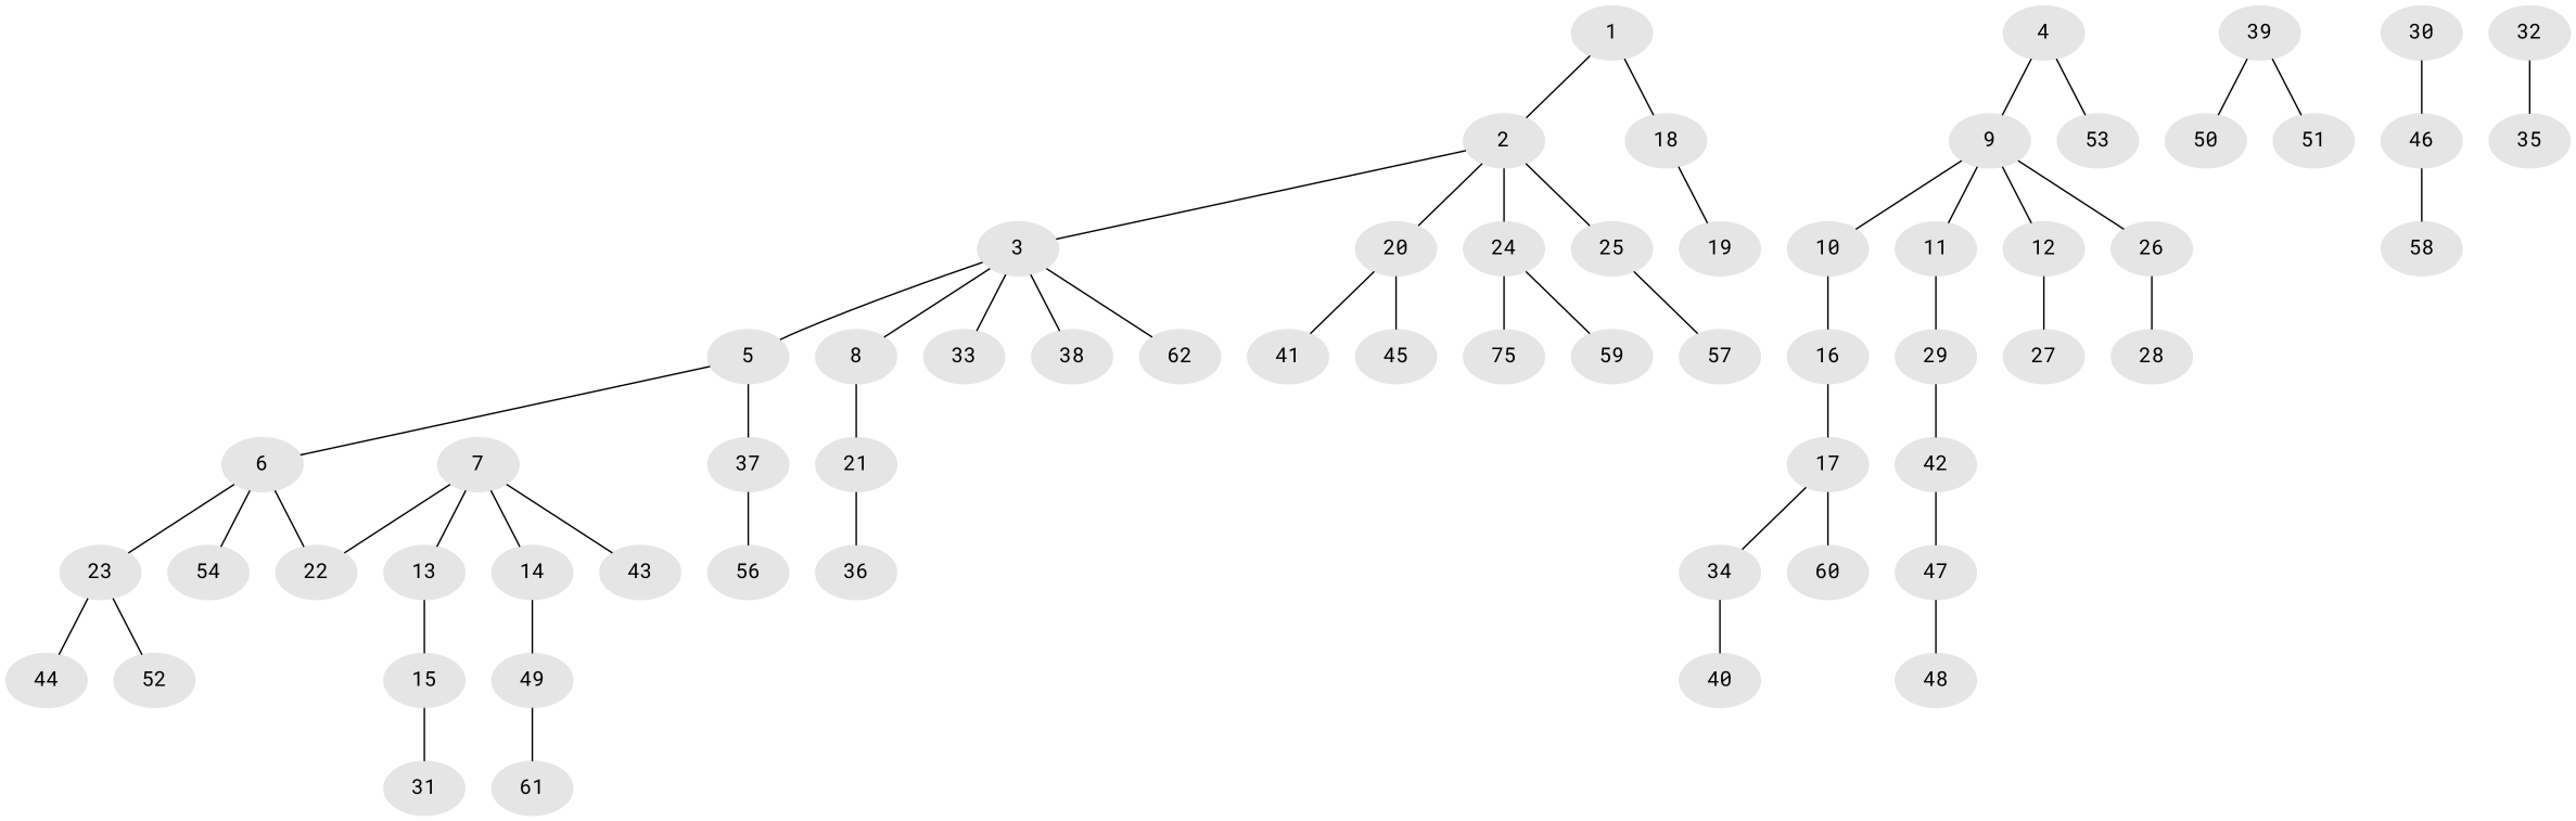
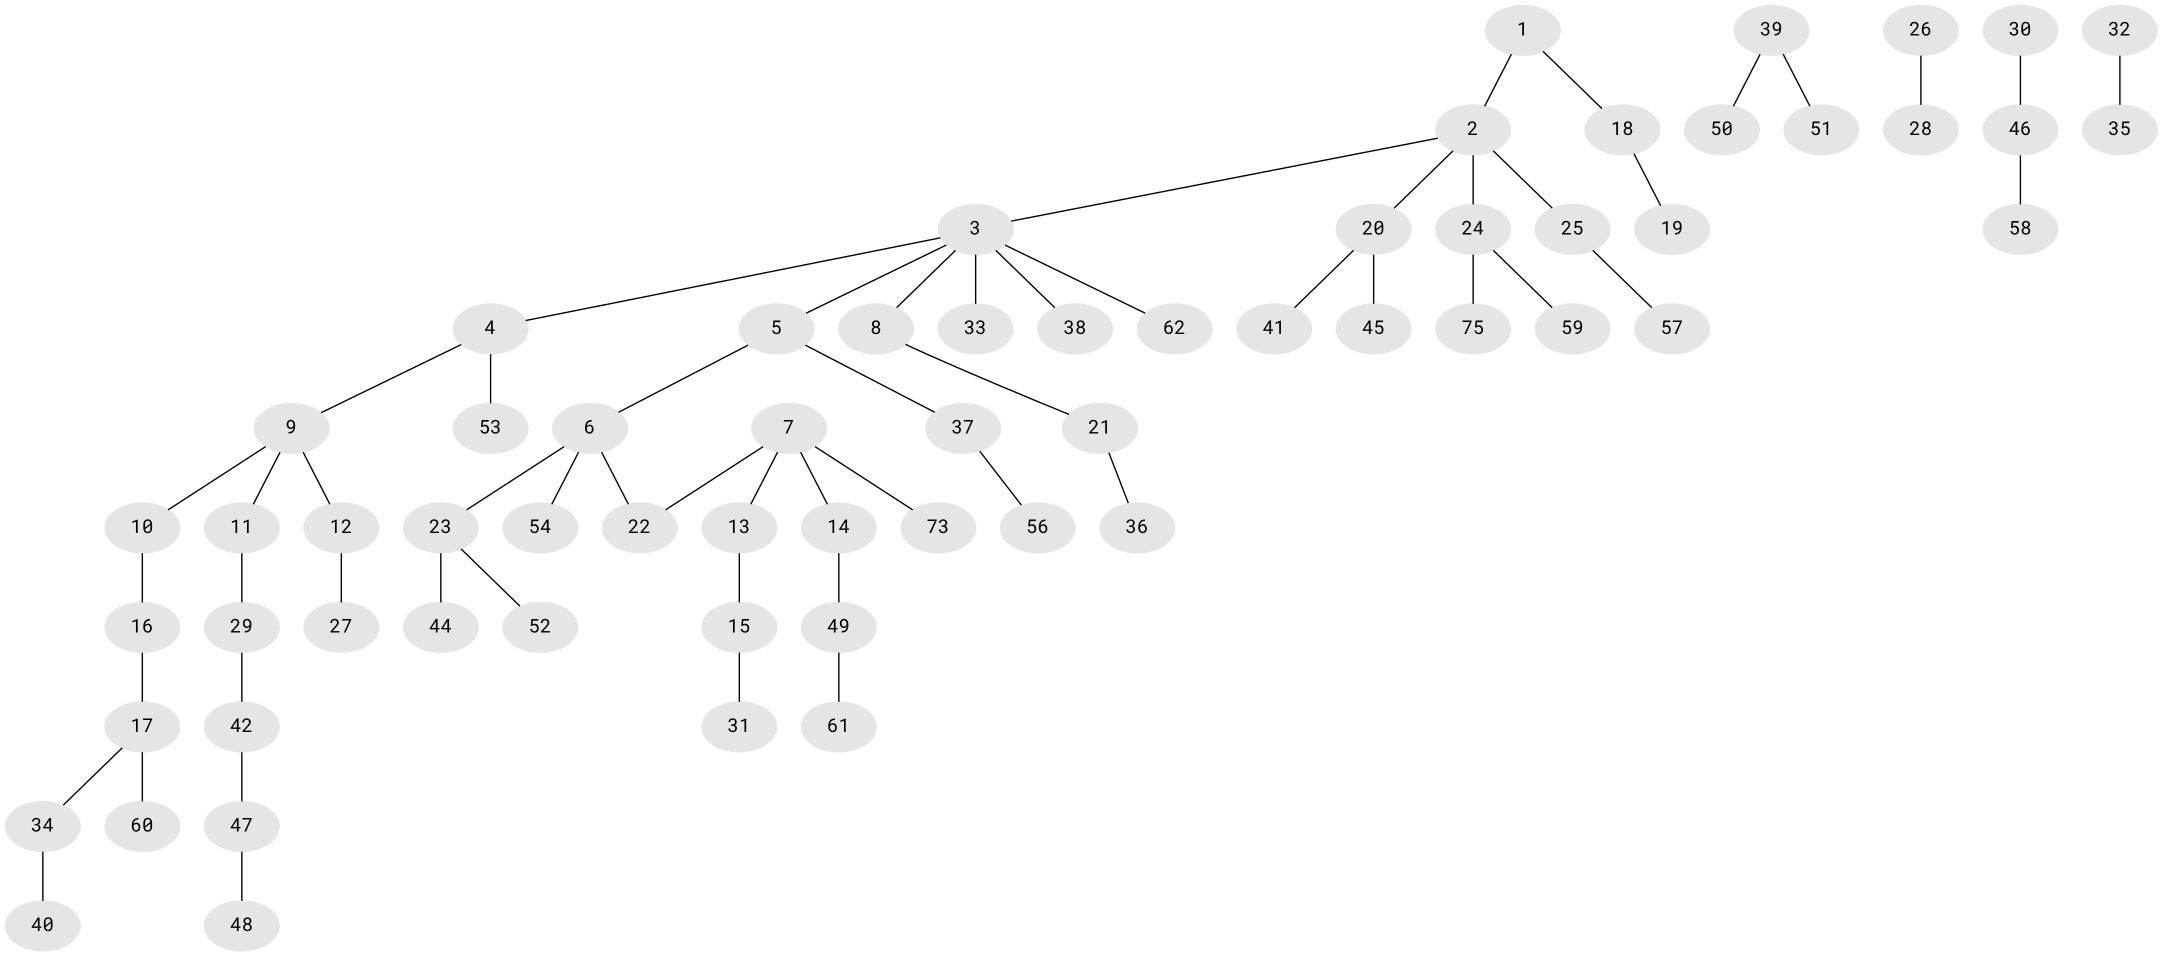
  graph {
    fontname="Roboto Mono"
    node [color=gray90 fontname="Roboto Mono" style=filled]
    edge [fontname="Roboto Mono"]
    1
    2
    18
    3
    20
    24
    25
    19
    4
    5
    8
    33
    38
    62
    41
    45
    n17 [label=75]
    59
    57
    9
    53
    6
    37
    21
    39
    50
    51
    10
    11
    12
    26
    23
    54
    22
    56
    7
    13
    14
-   43
+   43 [label=73]
    44
    52
    15
    49
    30
    46
    36
    16
    29
    27
    28
    17
    42
    31
    61
    34
    60
    40
    47
    32
    35
    58
    48
    1 -- 2
    1 -- 18
    2 -- 3
    2 -- 20
    2 -- 24
    2 -- 25
    18 -- 19
+   3 -- 4
    3 -- 5
    3 -- 8
    3 -- 33
    3 -- 38
    3 -- 62
    20 -- 41
    20 -- 45
    24 -- n17
    24 -- 59
    25 -- 57
    4 -- 9
    4 -- 53
    5 -- 6
    5 -- 37
    8 -- 21
    9 -- 10
    9 -- 11
    9 -- 12
-   9 -- 26
    6 -- 23
    6 -- 54
    6 -- 22
    37 -- 56
    21 -- 36
    39 -- 50
    39 -- 51
    10 -- 16
    11 -- 29
    12 -- 27
    26 -- 28
    23 -- 44
    23 -- 52
    7 -- 22
    7 -- 13
    7 -- 14
    7 -- 43
    13 -- 15
    14 -- 49
    15 -- 31
    49 -- 61
    30 -- 46
    46 -- 58
    16 -- 17
    29 -- 42
    17 -- 34
    17 -- 60
    42 -- 47
    34 -- 40
    47 -- 48
    32 -- 35
  }
